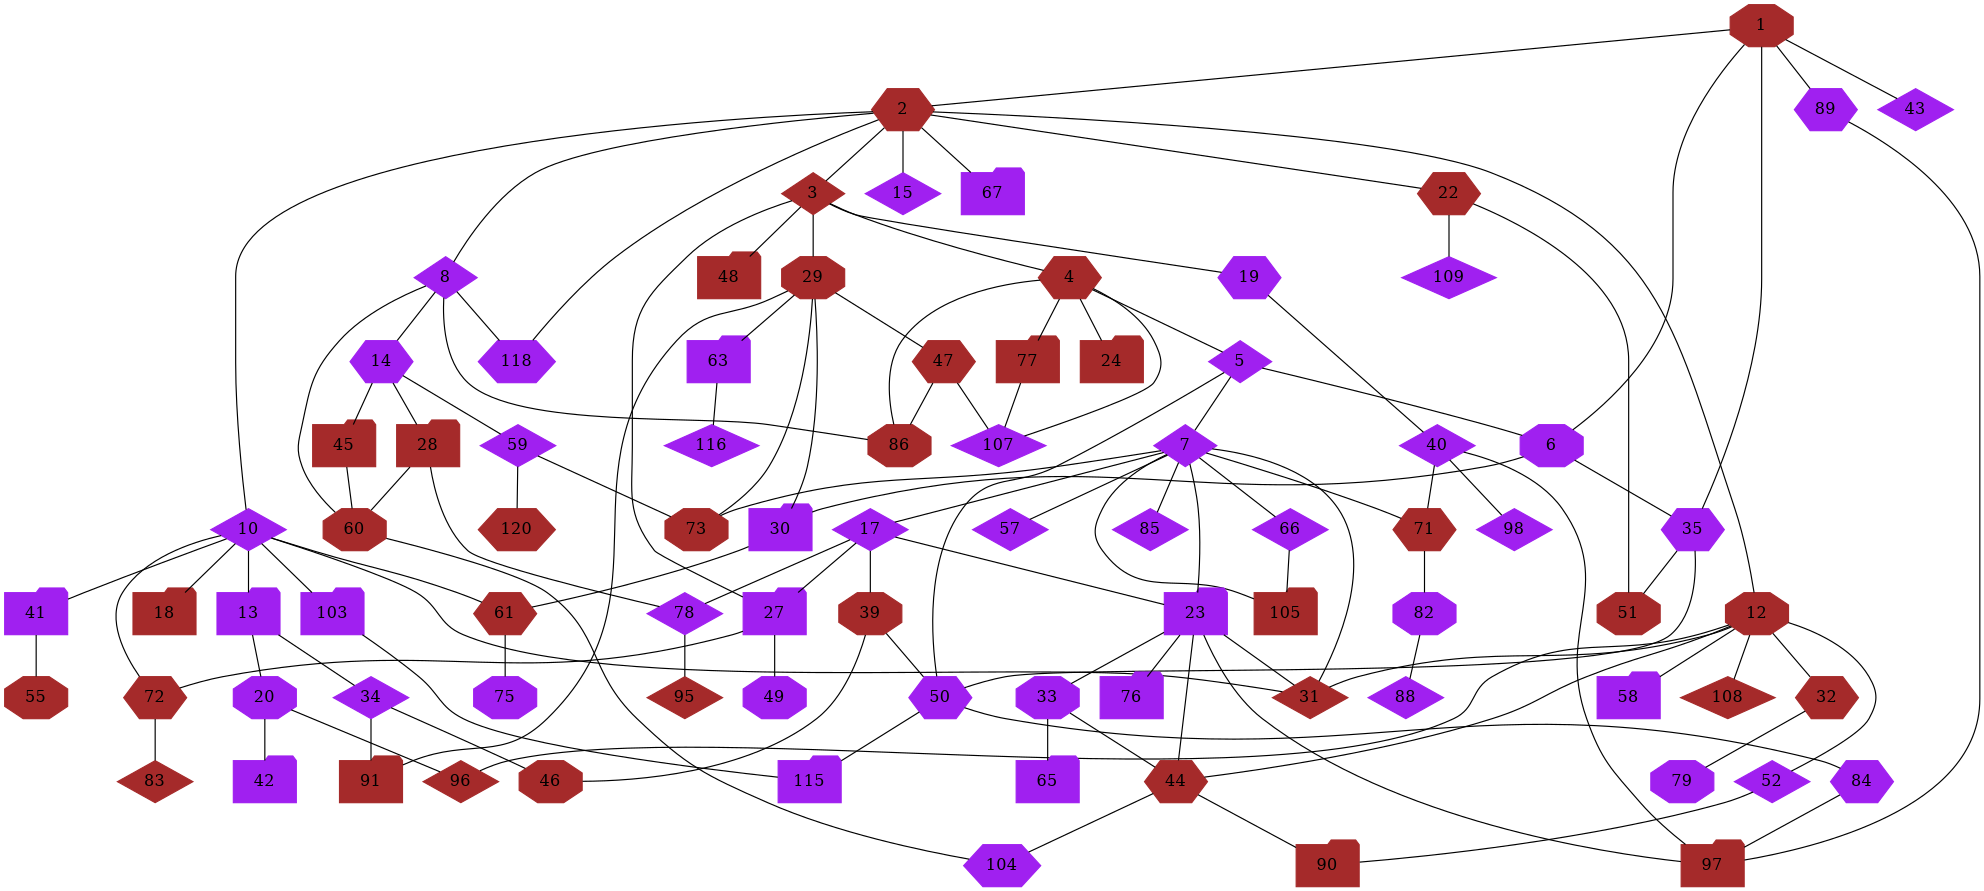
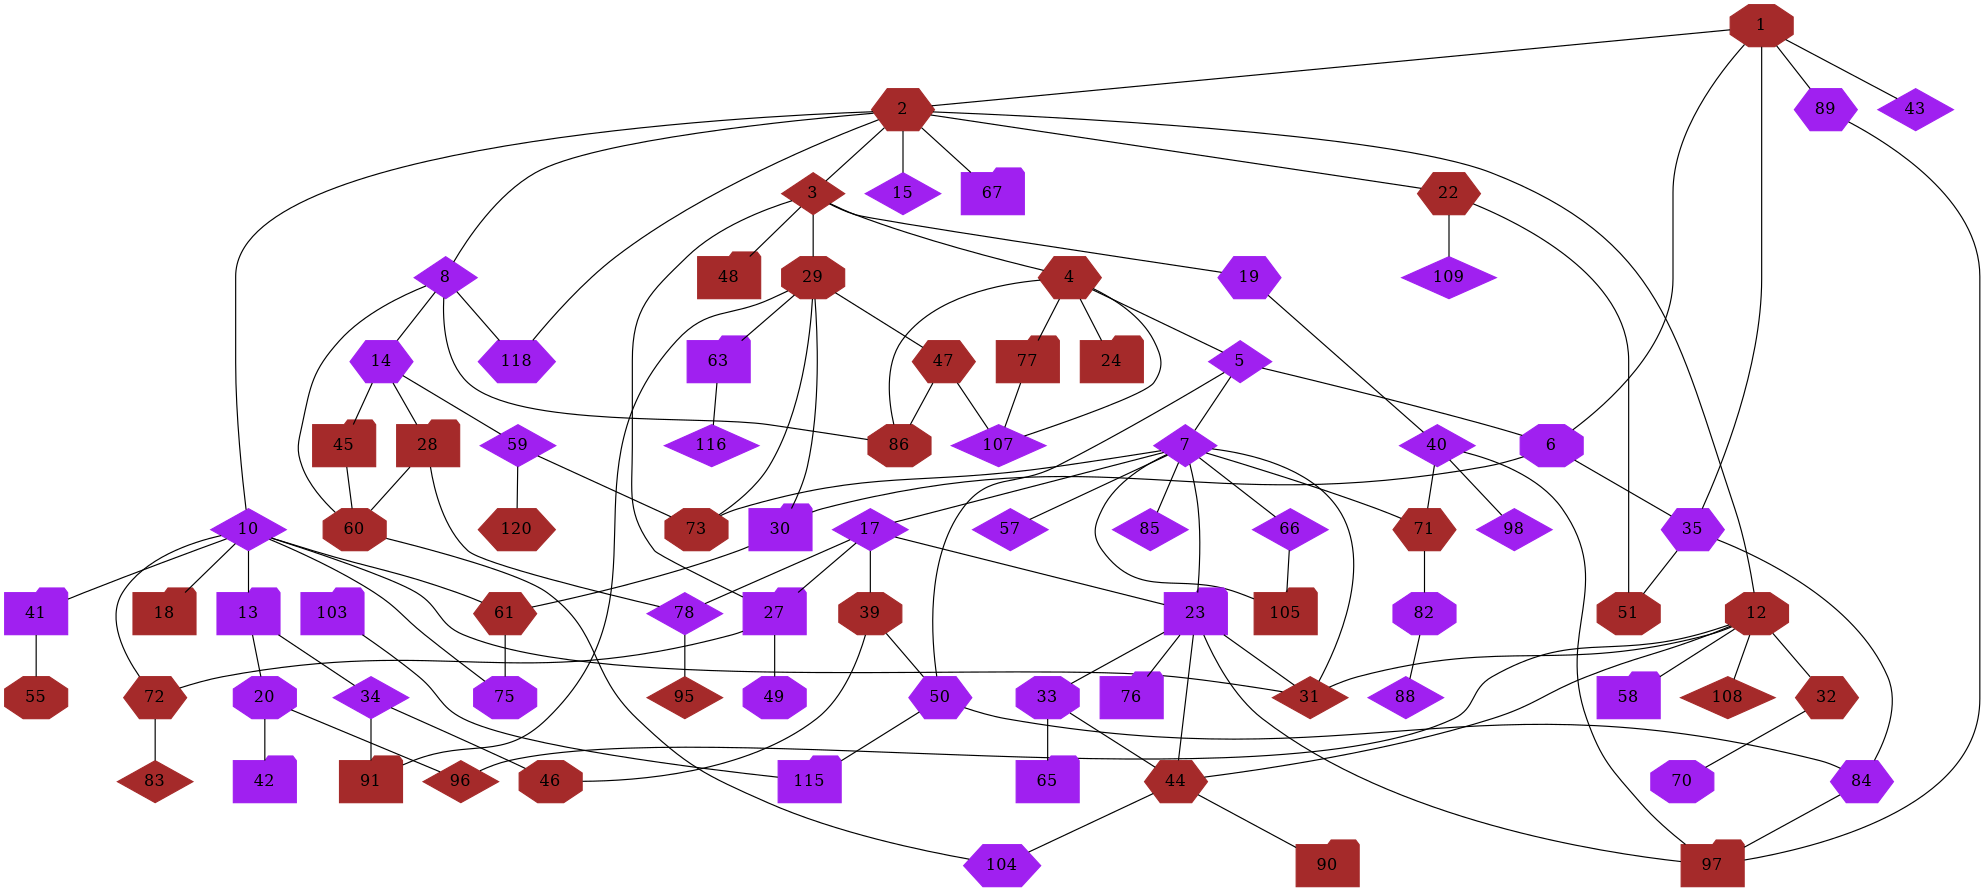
  graph {
    node [color=purple shape=diamond style=filled]
    1 [color=brown shape=octagon super="+9"]
    2 [color=brown shape=hexagon super="+11"]
    6 [shape=octagon super="+119"]
    35 [shape=hexagon super="+112"]
    43
    89 [shape=hexagon]
    3 [color=brown super="+16"]
    8 [super="+25"]
    10 [super="+53"]
    12 [color=brown shape=octagon super="+113"]
    15 [super="+21"]
    22 [color=brown shape=hexagon super="+37"]
    67 [shape=folder]
    118 [shape=hexagon]
    30 [shape=folder]
    51 [color=brown shape=octagon super="+106"]
    n17 [label=84 shape=hexagon]
    97 [color=brown shape=folder super="+110"]
    4 [color=brown shape=hexagon super="+100"]
    19 [shape=hexagon]
    27 [shape=folder super="+114"]
    29 [color=brown shape=octagon super="+36"]
    48 [color=brown shape=folder]
    86 [color=brown shape=octagon]
    14 [shape=hexagon]
    60 [color=brown shape=octagon super="+80"]
    31 [color=brown super="+92"]
    13 [shape=folder super="+68"]
    18 [color=brown shape=folder]
    41 [shape=folder super="+102"]
    61 [color=brown shape=hexagon super="+69"]
    72 [color=brown shape=hexagon]
    103 [shape=folder]
    32 [color=brown shape=hexagon]
    44 [color=brown shape=hexagon super="+93"]
-   52 [super="+70"]
    58 [shape=folder]
    96 [color=brown]
    108 [color=brown]
    109
    5
    24 [color=brown shape=folder]
    77 [color=brown shape=folder]
    107
    40
    49 [shape=octagon]
    73 [color=brown shape=octagon super="+74"]
    47 [color=brown shape=hexagon]
    63 [shape=folder]
    91 [color=brown shape=folder]
    7 [super="+56"]
    50 [shape=hexagon super="+81"]
    17 [super="+38"]
    57
    66
    71 [color=brown shape=hexagon]
    85
    105 [color=brown shape=folder]
    23 [shape=folder super="+54"]
    115 [shape=folder]
    39 [color=brown shape=octagon]
    78 [super="+84"]
    82 [shape=octagon]
    76 [shape=folder]
    28 [color=brown shape=folder super="+99"]
    45 [color=brown shape=folder super="+117"]
    59
    104 [shape=hexagon]
    20 [shape=octagon super="+26"]
    34
    42 [shape=folder super="+94"]
    55 [color=brown shape=octagon super="+62"]
    75 [shape=octagon]
    83 [color=brown]
-   79 [shape=octagon]
+   79 [shape=octagon label=70]
    90 [color=brown shape=folder]
    46 [color=brown shape=octagon super="+64"]
    120 [color=brown shape=hexagon]
    33 [shape=octagon]
    95 [color=brown super="+111"]
    98 [super="+101"]
    65 [shape=folder]
    116
    88
    1 -- 2
    1 -- 6
    1 -- 35
    1 -- 43
    1 -- 89
    2 -- 3
    2 -- 8
    2 -- 10
    2 -- 12
    2 -- 15
    2 -- 22
    2 -- 67
    2 -- 118
    6 -- 35
    6 -- 30
    35 -- 51
-   35 -- 50
+   35 -- n17
    89 -- 97
    3 -- 4
    3 -- 19
    3 -- 27
    3 -- 29
    3 -- 48
    8 -- 118
    8 -- 86
    8 -- 14
    8 -- 60
    10 -- 31
    10 -- 13
    10 -- 18
    10 -- 41
    10 -- 61
    10 -- 72
-   10 -- 103
+   10 -- 75
    12 -- 31
    12 -- 32
    12 -- 44
-   12 -- 52
    12 -- 58
    12 -- 96
    12 -- 108
    22 -- 51
    22 -- 109
    30 -- 61
    n17 -- 97
    4 -- 86
    4 -- 5
    4 -- 24
    4 -- 77
    4 -- 107
    19 -- 40
    27 -- 72
    27 -- 49
    29 -- 30
    29 -- 73
    29 -- 47
    29 -- 63
    29 -- 91
    14 -- 28
    14 -- 45
    14 -- 59
    60 -- 104
    13 -- 20
    13 -- 34
    41 -- 55
    61 -- 75
    72 -- 83
    103 -- 115
    32 -- 79
    44 -- 104
    44 -- 90
-   52 -- 90
    5 -- 6
    5 -- 7
    5 -- 50
    77 -- 107
    40 -- 97
    40 -- 71
    40 -- 98
    47 -- 86
    47 -- 107
    63 -- 116
    7 -- 31
    7 -- 73
    7 -- 17
    7 -- 57
    7 -- 66
    7 -- 71
    7 -- 85
    7 -- 105
    7 -- 23
    50 -- n17
    50 -- 115
    17 -- 27
    17 -- 23
    17 -- 39
    17 -- 78
    66 -- 105
    71 -- 82
    23 -- 97
    23 -- 31
    23 -- 44
    23 -- 76
    23 -- 33
    39 -- 50
    39 -- 46
    78 -- 95
    82 -- 88
    28 -- 60
    28 -- 78
    45 -- 60
    59 -- 73
    59 -- 120
    20 -- 96
    20 -- 42
    34 -- 91
    34 -- 46
    33 -- 44
    33 -- 65
  }
